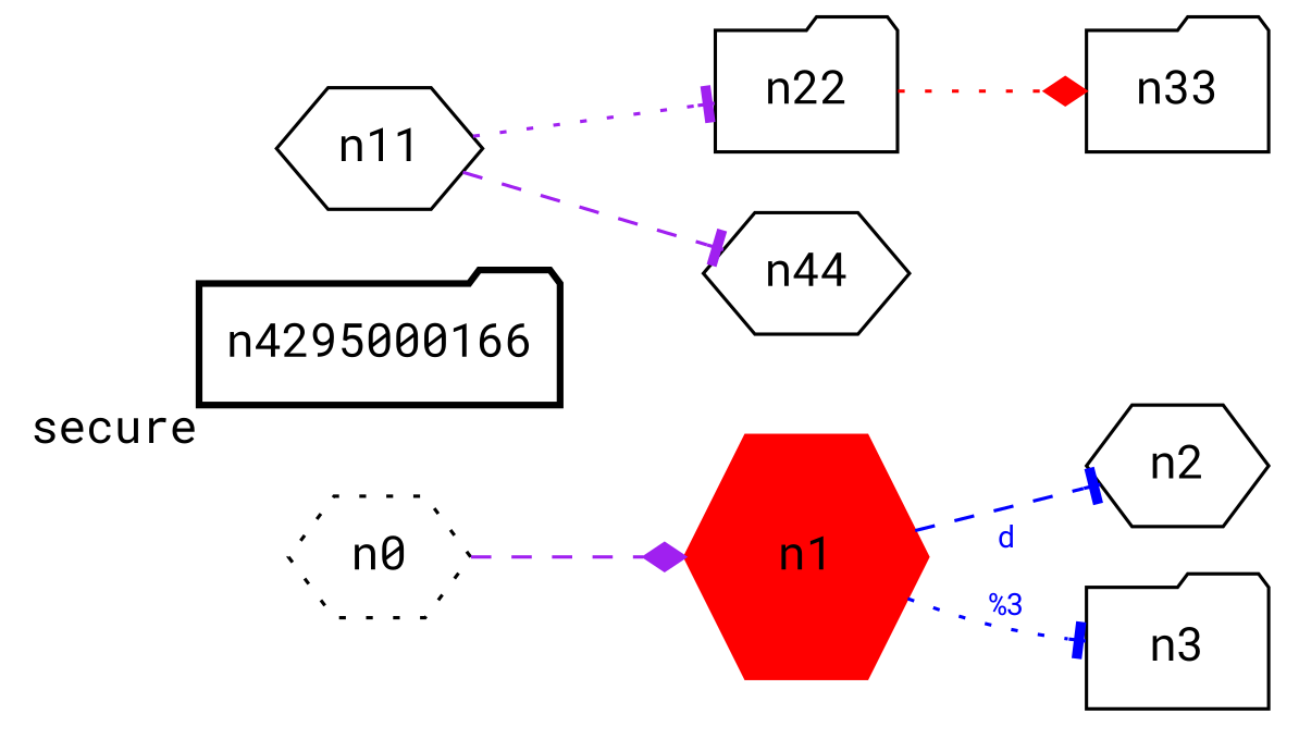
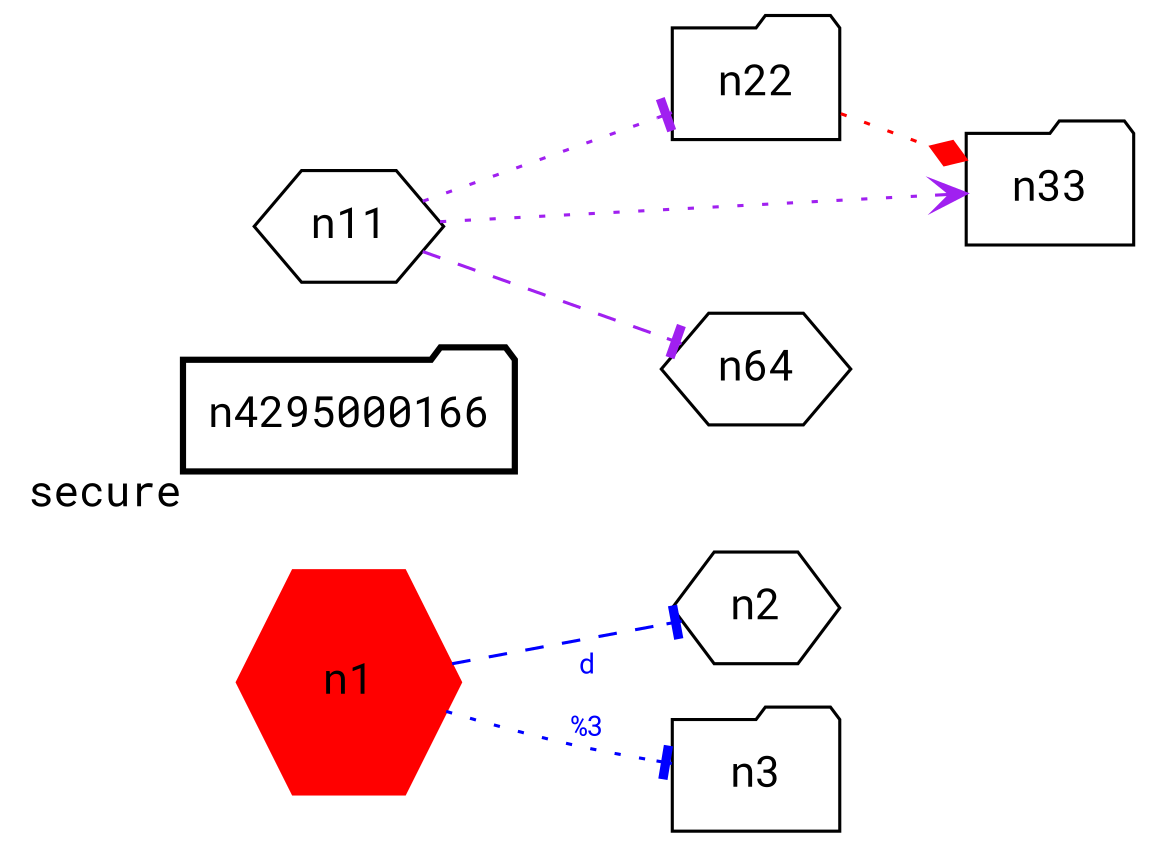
  digraph {
    fontcolor=blue
    fontname="Roboto Mono"
    rankdir=LR
    node [fontname="Roboto Mono" shape=hexagon]
    edge [arrowhead=tee color=purple fontname="Roboto Mono" style=dotted]
-   n0 [fillcolor="#123456" style=dotted]
    n1 [color=red height=1 style=filled width=1]
    n2
    n3 [shape=folder]
    n4295000166 [shape=folder style=bold xlabel=secure]
    n22 [shape=folder]
    n11
    n33 [shape=folder]
-   n44
-   n0 -> n1 [arrowhead=diamond style=dashed]
+   n44 [label=n64]
    n1 -> n2 [color=blue style=dashed]
    n1 -> n3 [color=blue fontcolor=blue fontsize=9 label="d\n\l\G"]
    n22 -> n33 [arrowhead=diamond color=red]
    n11 -> n22
+   n11 -> n33 [arrowhead=vee]
    n11 -> n44 [style=dashed]
  }
